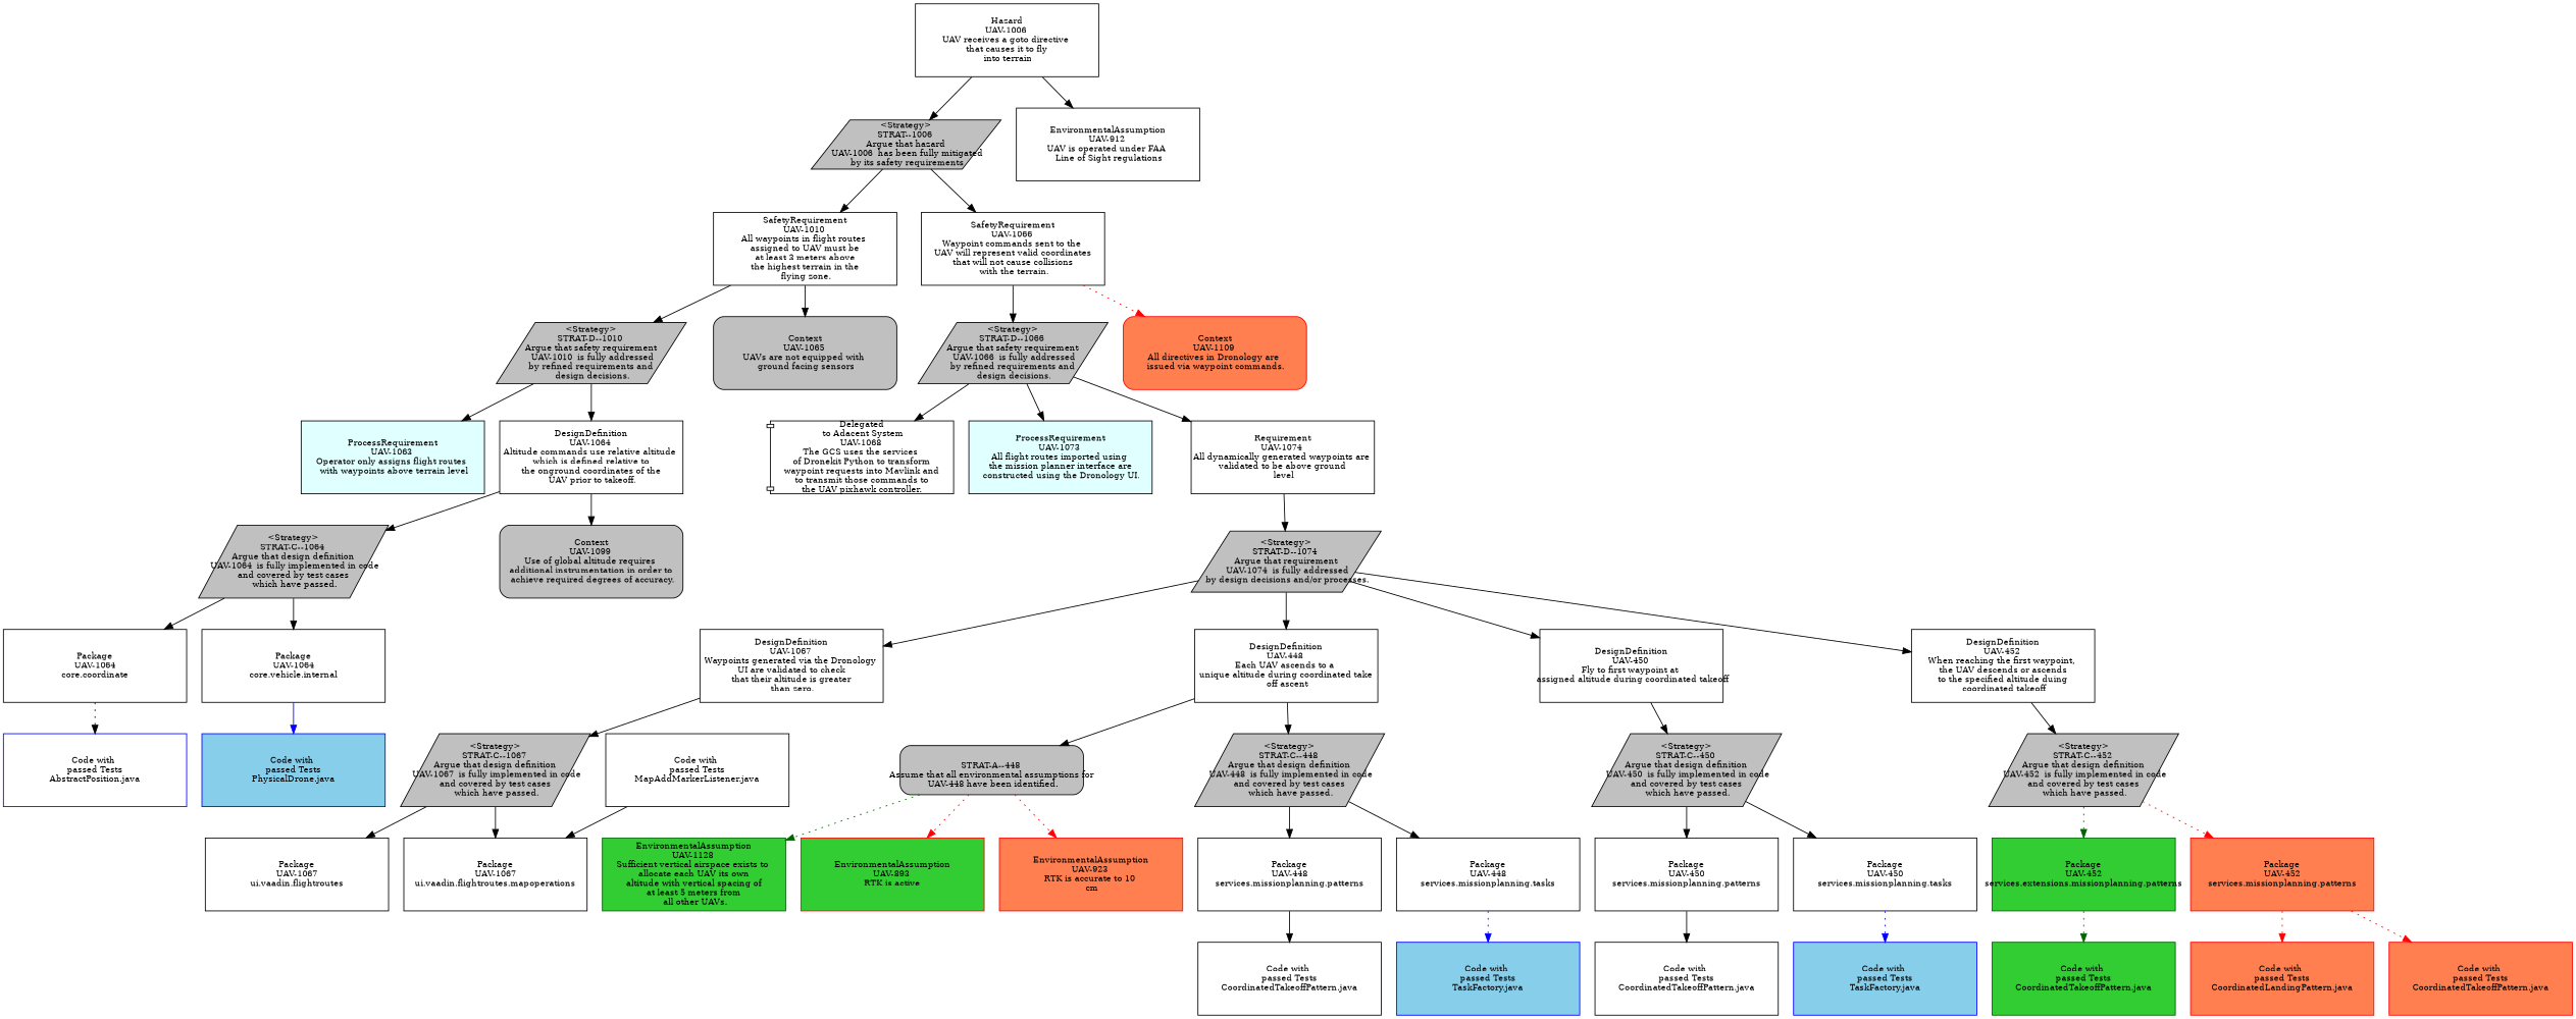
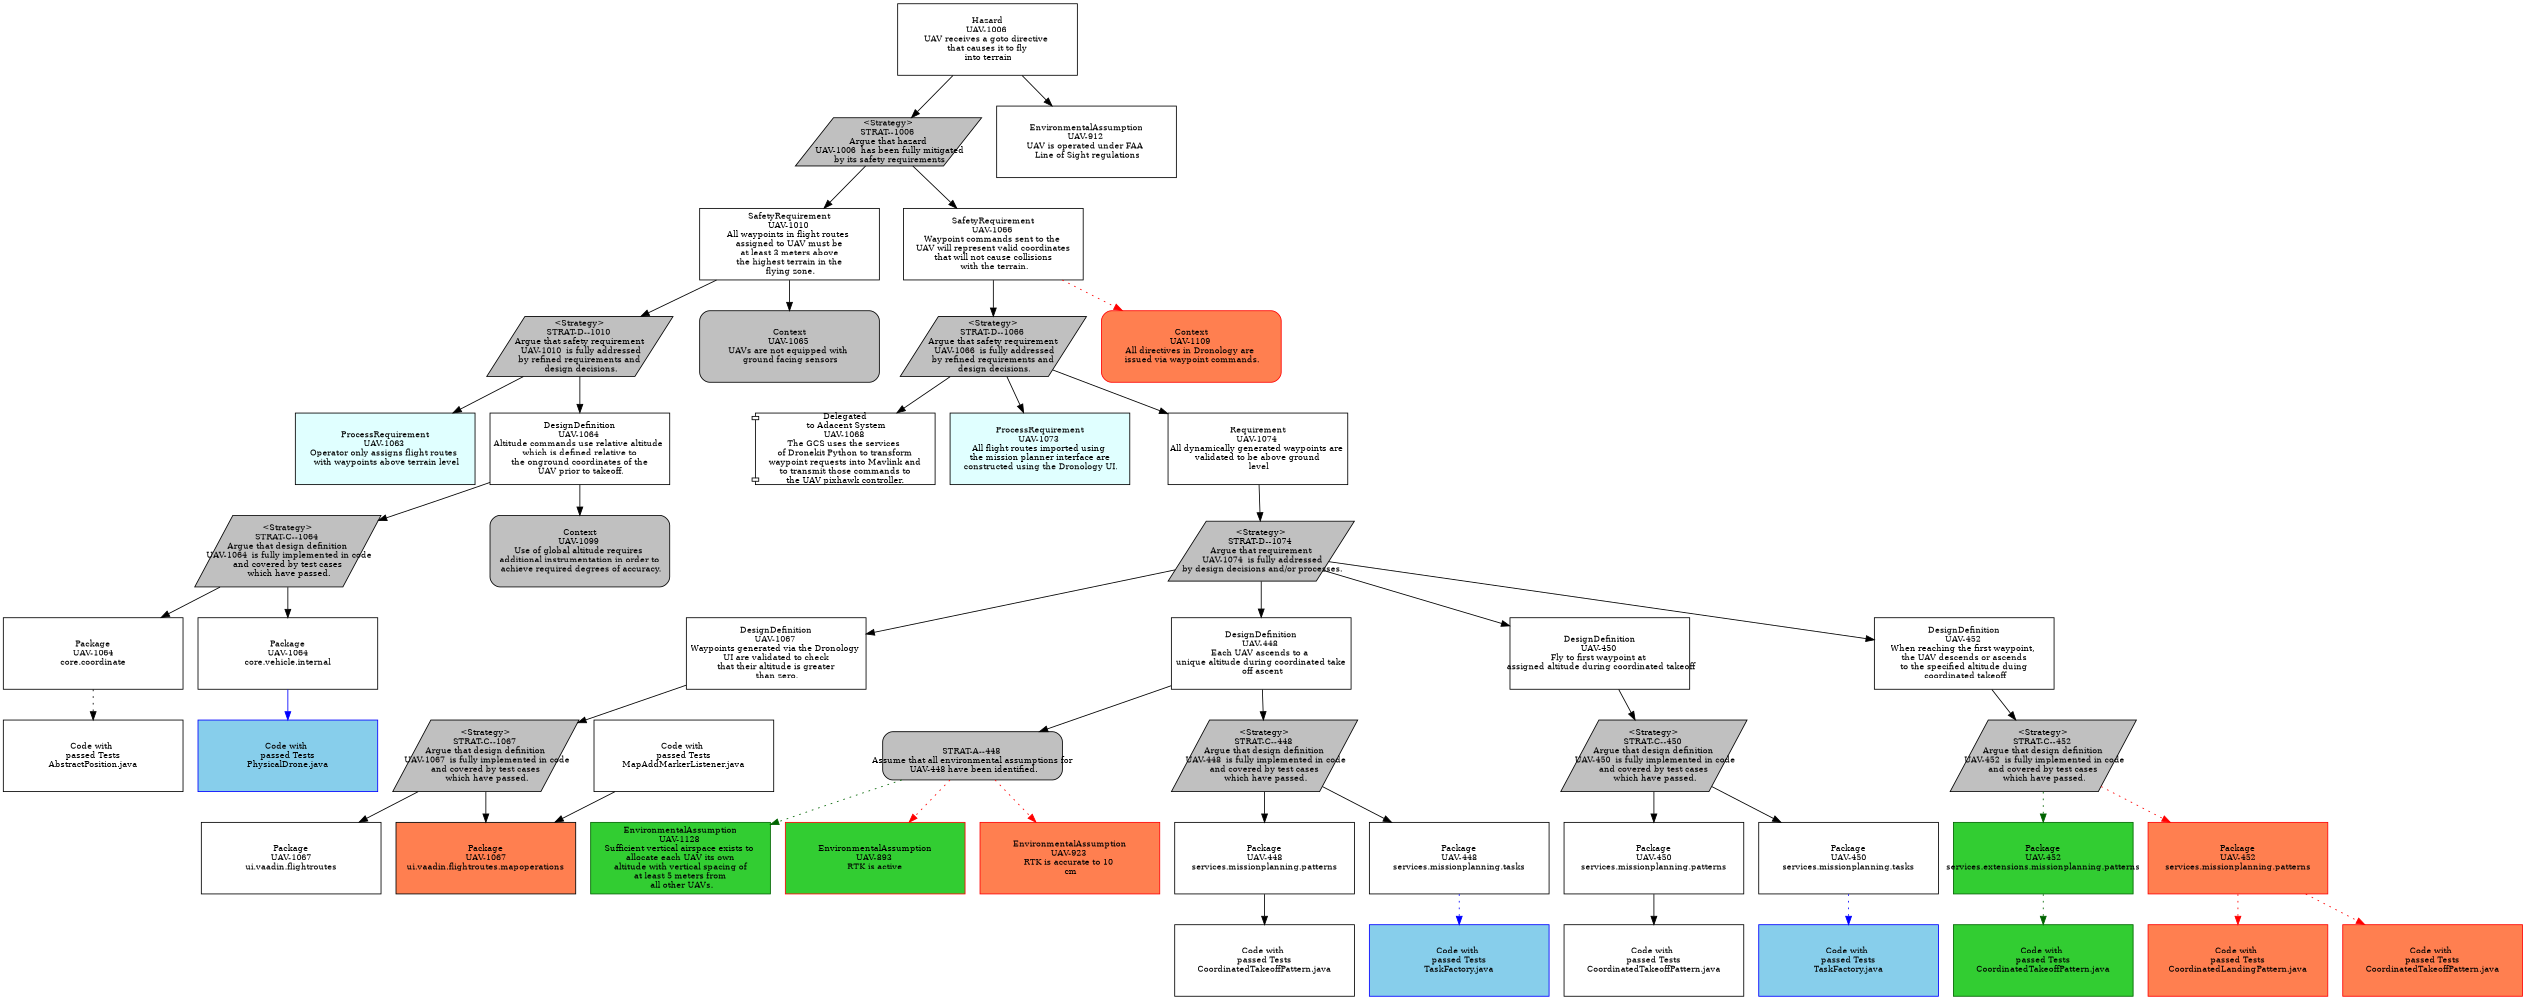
  digraph {
    autosize=false
    rankdir=TD
    node [color=black fillcolor=white fixedsize=true fontsize=10 shape=record style=filled]
    edge [color=black style=solid]
    n1 [height=1.2 label="Hazard\nUAV-1006 \nUAV receives a goto directive \n that causes it to fly \n into terrain " width=3.0]
    n2 [fillcolor=grey height=0.8 label="<Strategy>\nSTRAT--1006 \n Argue that hazard \n  UAV-1006  has been fully mitigated \n by its safety requirements" shape=parallelogram width=3.0]
    n3 [height=1.2 label="EnvironmentalAssumption\nUAV-912 \nUAV is operated under FAA \n Line of Sight regulations " width=3.0]
    n4 [height=1.2 label="SafetyRequirement\nUAV-1010 \nAll waypoints in flight routes \n assigned to UAV must be \n at least 3 meters above \n the highest terrain in the \n flying zone. " width=3.0]
    n5 [height=1.2 label="SafetyRequirement\nUAV-1066 \nWaypoint commands sent to the \n UAV will represent valid coordinates \n that will not cause collisions \n with the terrain. " width=3.0]
    n6 [fillcolor=grey height=1.0 label="<Strategy>\nSTRAT-D--1010 \n Argue that safety requirement \n  UAV-1010  is fully addressed \n by refined requirements and \n design decisions." shape=parallelogram width=3.0]
    n7 [fillcolor=grey height=1.2 label="Context\nUAV-1065 \nUAVs are not equipped with \n ground facing sensors " shape=Mrecord width=3.0]
    n8 [fillcolor=grey height=1.0 label="<Strategy>\nSTRAT-D--1066 \n Argue that safety requirement \n  UAV-1066  is fully addressed \n by refined requirements and \n design decisions." shape=parallelogram width=3.0]
    n9 [color=red fillcolor=coral height=1.2 label="Context\nUAV-1109 \nAll directives in Dronology are \n issued via waypoint commands. " shape=Mrecord width=3.0]
    n10 [fillcolor=lightcyan height=1.2 label="ProcessRequirement\nUAV-1063 \nOperator only assigns flight routes \n with waypoints above terrain level " width=3.0]
    n11 [height=1.2 label="DesignDefinition\nUAV-1064 \nAltitude commands use relative altitude \n which is defined relative to \n the onground coordinates of the \n UAV prior to takeoff. " width=3.0]
    n12 [fillcolor=grey height=1.2000000000000002 label="<Strategy>\nSTRAT-C--1064 \n Argue that design definition \n  UAV-1064  is fully implemented in code \n and covered by test cases \n which have passed." shape=parallelogram width=3.0]
    n13 [fillcolor=grey height=1.2 label="Context\nUAV-1099 \nUse of global altitude requires \n additional instrumentation in order to \n achieve required degrees of accuracy. " shape=Mrecord width=3.0]
    n14 [height=1.2 label="Package\nUAV-1064\ncore.coordinate" width=3.0]
    n15 [height=1.2 label="Package\nUAV-1064\ncore.vehicle.internal" width=3.0]
-   n16 [color=blue height=1.2 label="Code with \n passed Tests \nAbstractPosition.java" width=3.0]
+   n16 [height=1.2 label="Code with \n passed Tests \nAbstractPosition.java" width=3.0]
    n17 [color=blue fillcolor=skyblue height=1.2 label="Code with \n passed Tests \nPhysicalDrone.java" width=3.0]
    n18 [height=1.2 label=" Delegated \n to Adacent System\nUAV-1068 \nThe GCS uses the services \n of Dronekit Python to transform \n waypoint requests into Mavlink and \n to transmit those commands to \n the UAV pixhawk controller. " shape=component width=3.0]
    n19 [fillcolor=lightcyan height=1.2 label="ProcessRequirement\nUAV-1073 \nAll flight routes imported using \n the mission planner interface are \n constructed using the Dronology UI. " width=3.0]
    n20 [height=1.2 label="Requirement\nUAV-1074 \nAll dynamically generated waypoints are \n validated to be above ground \n level " width=3.0]
    n21 [fillcolor=grey height=1.0 label="<Strategy>\nSTRAT-D--1074 \n Argue that requirement \n  UAV-1074  is fully addressed \n by design decisions and/or processes." shape=parallelogram width=3.0]
    n22 [height=1.2 label="DesignDefinition\nUAV-1067 \nWaypoints generated via the Dronology \n UI are validated to check \n that their altitude is greater \n than zero. " width=3.0]
    n23 [height=1.2 label="DesignDefinition\nUAV-448 \nEach UAV ascends to a \n unique altitude during coordinated take \n off ascent " width=3.0]
    n24 [height=1.2 label="DesignDefinition\nUAV-450 \nFly to first waypoint at \n assigned altitude during coordinated takeoff " width=3.0]
    n25 [height=1.2 label="DesignDefinition\nUAV-452 \nWhen reaching the first waypoint, \n the UAV descends or ascends \n to the specified altitude duing \n coordinated takeoff " width=3.0]
    n26 [fillcolor=grey height=1.2000000000000002 label="<Strategy>\nSTRAT-C--1067 \n Argue that design definition \n  UAV-1067  is fully implemented in code \n and covered by test cases \n which have passed." shape=parallelogram width=3.0]
    n27 [fillcolor=grey height=0.8 label="<Assumption>\nSTRAT-A--448 \n Assume that all environmental assumptions for \n  UAV-448  have been identified." shape=Mrecord width=3.0]
    n28 [fillcolor=grey height=1.2000000000000002 label="<Strategy>\nSTRAT-C--448 \n Argue that design definition \n  UAV-448  is fully implemented in code \n and covered by test cases \n which have passed." shape=parallelogram width=3.0]
    n29 [fillcolor=grey height=1.2000000000000002 label="<Strategy>\nSTRAT-C--450 \n Argue that design definition \n  UAV-450  is fully implemented in code \n and covered by test cases \n which have passed." shape=parallelogram width=3.0]
    n30 [fillcolor=grey height=1.2000000000000002 label="<Strategy>\nSTRAT-C--452 \n Argue that design definition \n  UAV-452  is fully implemented in code \n and covered by test cases \n which have passed." shape=parallelogram width=3.0]
    n31 [height=1.2 label="Package\nUAV-1067\nui.vaadin.flightroutes" width=3.0]
-   n32 [height=1.2 label="Package\nUAV-1067\nui.vaadin.flightroutes.mapoperations" width=3.0]
+   n32 [fillcolor=coral height=1.2 label="Package\nUAV-1067\nui.vaadin.flightroutes.mapoperations" width=3.0]
    n33 [height=1.2 label="Code with \n passed Tests \nMapAddMarkerListener.java" width=3.0]
    n34 [color=darkgreen fillcolor=limegreen height=1.2 label="EnvironmentalAssumption\nUAV-1128 \nSufficient vertical airspace exists to \n allocate each UAV its own \n altitude with vertical spacing of \n at least 5 meters from \n all other UAVs. " width=3.0]
    n35 [color=red fillcolor=limegreen height=1.2 label="EnvironmentalAssumption\nUAV-893 \nRTK is active " width=3.0]
    n36 [color=red fillcolor=coral height=1.2 label="EnvironmentalAssumption\nUAV-923 \nRTK is accurate to 10 \n cm " width=3.0]
    n37 [height=1.2 label="Package\nUAV-448\nservices.missionplanning.patterns" width=3.0]
    n38 [height=1.2 label="Package\nUAV-448\nservices.missionplanning.tasks" width=3.0]
    n39 [height=1.2 label="Code with \n passed Tests \nCoordinatedTakeoffPattern.java" width=3.0]
    n40 [color=blue fillcolor=skyblue height=1.2 label="Code with \n passed Tests \nTaskFactory.java" width=3.0]
    n41 [height=1.2 label="Package\nUAV-450\nservices.missionplanning.patterns" width=3.0]
    n42 [height=1.2 label="Package\nUAV-450\nservices.missionplanning.tasks" width=3.0]
    n43 [height=1.2 label="Code with \n passed Tests \nCoordinatedTakeoffPattern.java" width=3.0]
    n44 [color=blue fillcolor=skyblue height=1.2 label="Code with \n passed Tests \nTaskFactory.java" width=3.0]
    n45 [color=darkgreen fillcolor=limegreen height=1.2 label="Package\nUAV-452\nservices.extensions.missionplanning.patterns" width=3.0]
    n46 [color=red fillcolor=coral height=1.2 label="Package\nUAV-452\nservices.missionplanning.patterns" width=3.0]
    n47 [color=darkgreen fillcolor=limegreen height=1.2 label="Code with \n passed Tests \nCoordinatedTakeoffPattern.java" width=3.0]
    n48 [color=red fillcolor=coral height=1.2 label="Code with \n passed Tests \nCoordinatedLandingPattern.java" width=3.0]
    n49 [color=red fillcolor=coral height=1.2 label="Code with \n passed Tests \nCoordinatedTakeoffPattern.java" width=3.0]
    n1 -> n2
    n1 -> n3
    n2 -> n4
    n2 -> n5
    n4 -> n6
    n4 -> n7
    n5 -> n8
    n5 -> n9 [color=red style=dotted]
    n6 -> n10
    n6 -> n11
    n8 -> n18
    n8 -> n19
    n8 -> n20
    n11 -> n12
    n11 -> n13
    n12 -> n14
    n12 -> n15
    n14 -> n16 [style=dotted]
    n15 -> n17 [color=blue]
    n20 -> n21
    n21 -> n22
    n21 -> n23
    n21 -> n24
    n21 -> n25
    n22 -> n26
    n23 -> n27
    n23 -> n28
    n24 -> n29
    n25 -> n30
    n26 -> n31
    n26 -> n32
    n27 -> n34 [color=darkgreen style=dotted]
    n27 -> n35 [color=red style=dotted]
    n27 -> n36 [color=red style=dotted]
    n28 -> n37
    n28 -> n38
    n29 -> n41
    n29 -> n42
    n30 -> n45 [color=darkgreen style=dotted]
    n30 -> n46 [color=red style=dotted]
    n33 -> n32
    n37 -> n39
    n38 -> n40 [color=blue style=dotted]
    n41 -> n43
    n42 -> n44 [color=blue style=dotted]
    n45 -> n47 [color=darkgreen style=dotted]
    n46 -> n48 [color=red style=dotted]
    n46 -> n49 [color=red style=dotted]
  }
